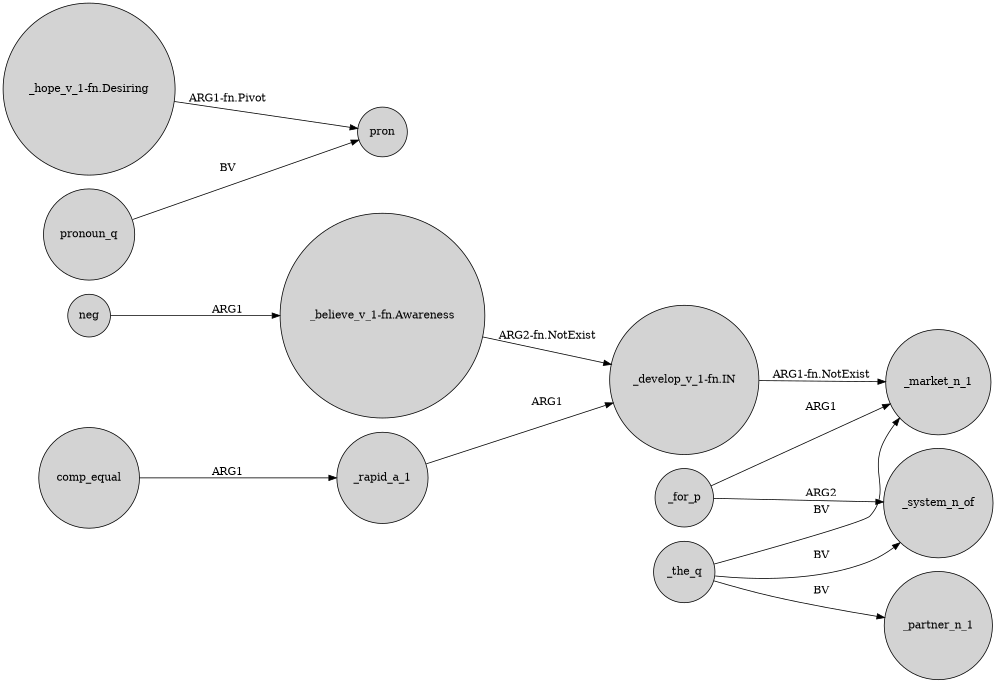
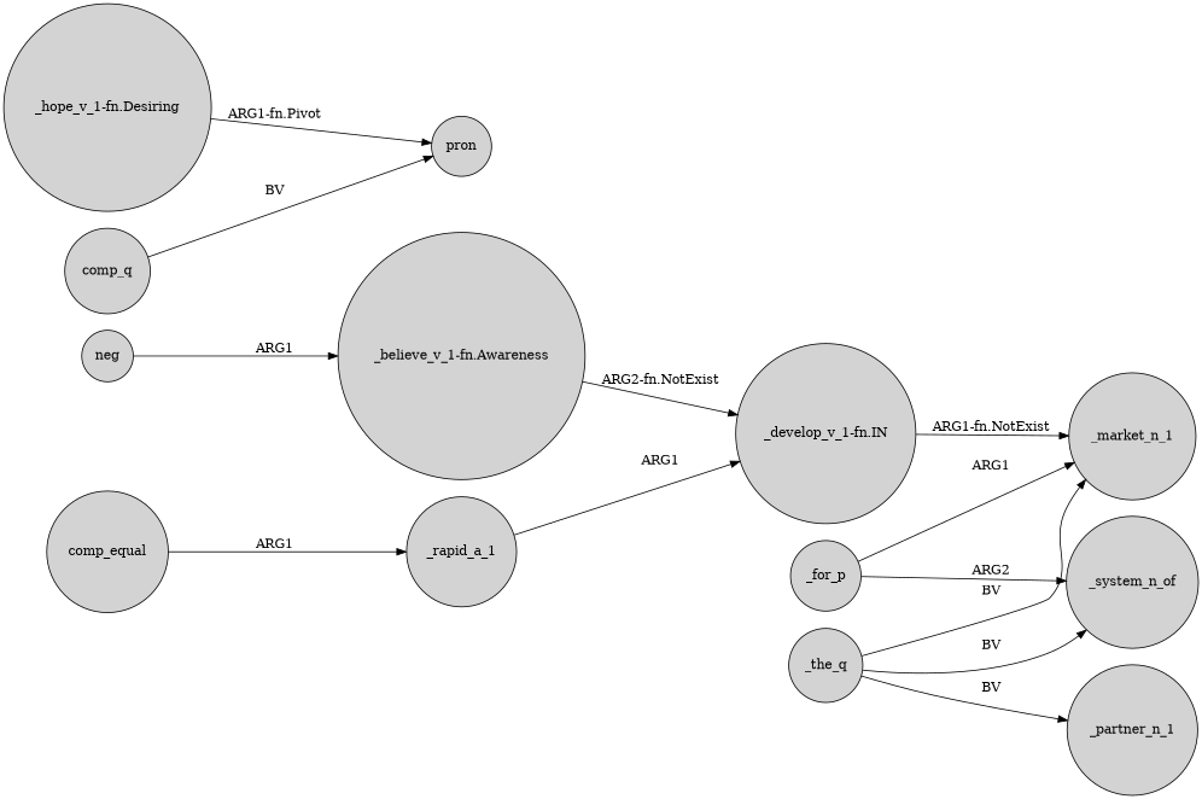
  digraph {
    rankdir=LR
    node [shape=circle style=filled]
    "_believe_v_1-fn.Awareness"
    "_develop_v_1-fn.IN"
    _market_n_1
    comp_equal
    _rapid_a_1
    "_hope_v_1-fn.Desiring"
    pron
    _the_q
    _partner_n_1
    _system_n_of
-   pronoun_q
+   pronoun_q [label=comp_q]
    _for_p
    neg
    "_believe_v_1-fn.Awareness" -> "_develop_v_1-fn.IN" [label="ARG2-fn.NotExist"]
    "_develop_v_1-fn.IN" -> _market_n_1 [label="ARG1-fn.NotExist"]
    comp_equal -> _rapid_a_1 [label=ARG1]
    _rapid_a_1 -> "_develop_v_1-fn.IN" [label=ARG1]
    "_hope_v_1-fn.Desiring" -> pron [label="ARG1-fn.Pivot"]
    _the_q -> _market_n_1 [label=BV]
    _the_q -> _partner_n_1 [label=BV]
    _the_q -> _system_n_of [label=BV]
    pronoun_q -> pron [label=BV]
    _for_p -> _market_n_1 [label=ARG1]
    _for_p -> _system_n_of [label=ARG2]
    neg -> "_believe_v_1-fn.Awareness" [label=ARG1]
  }
